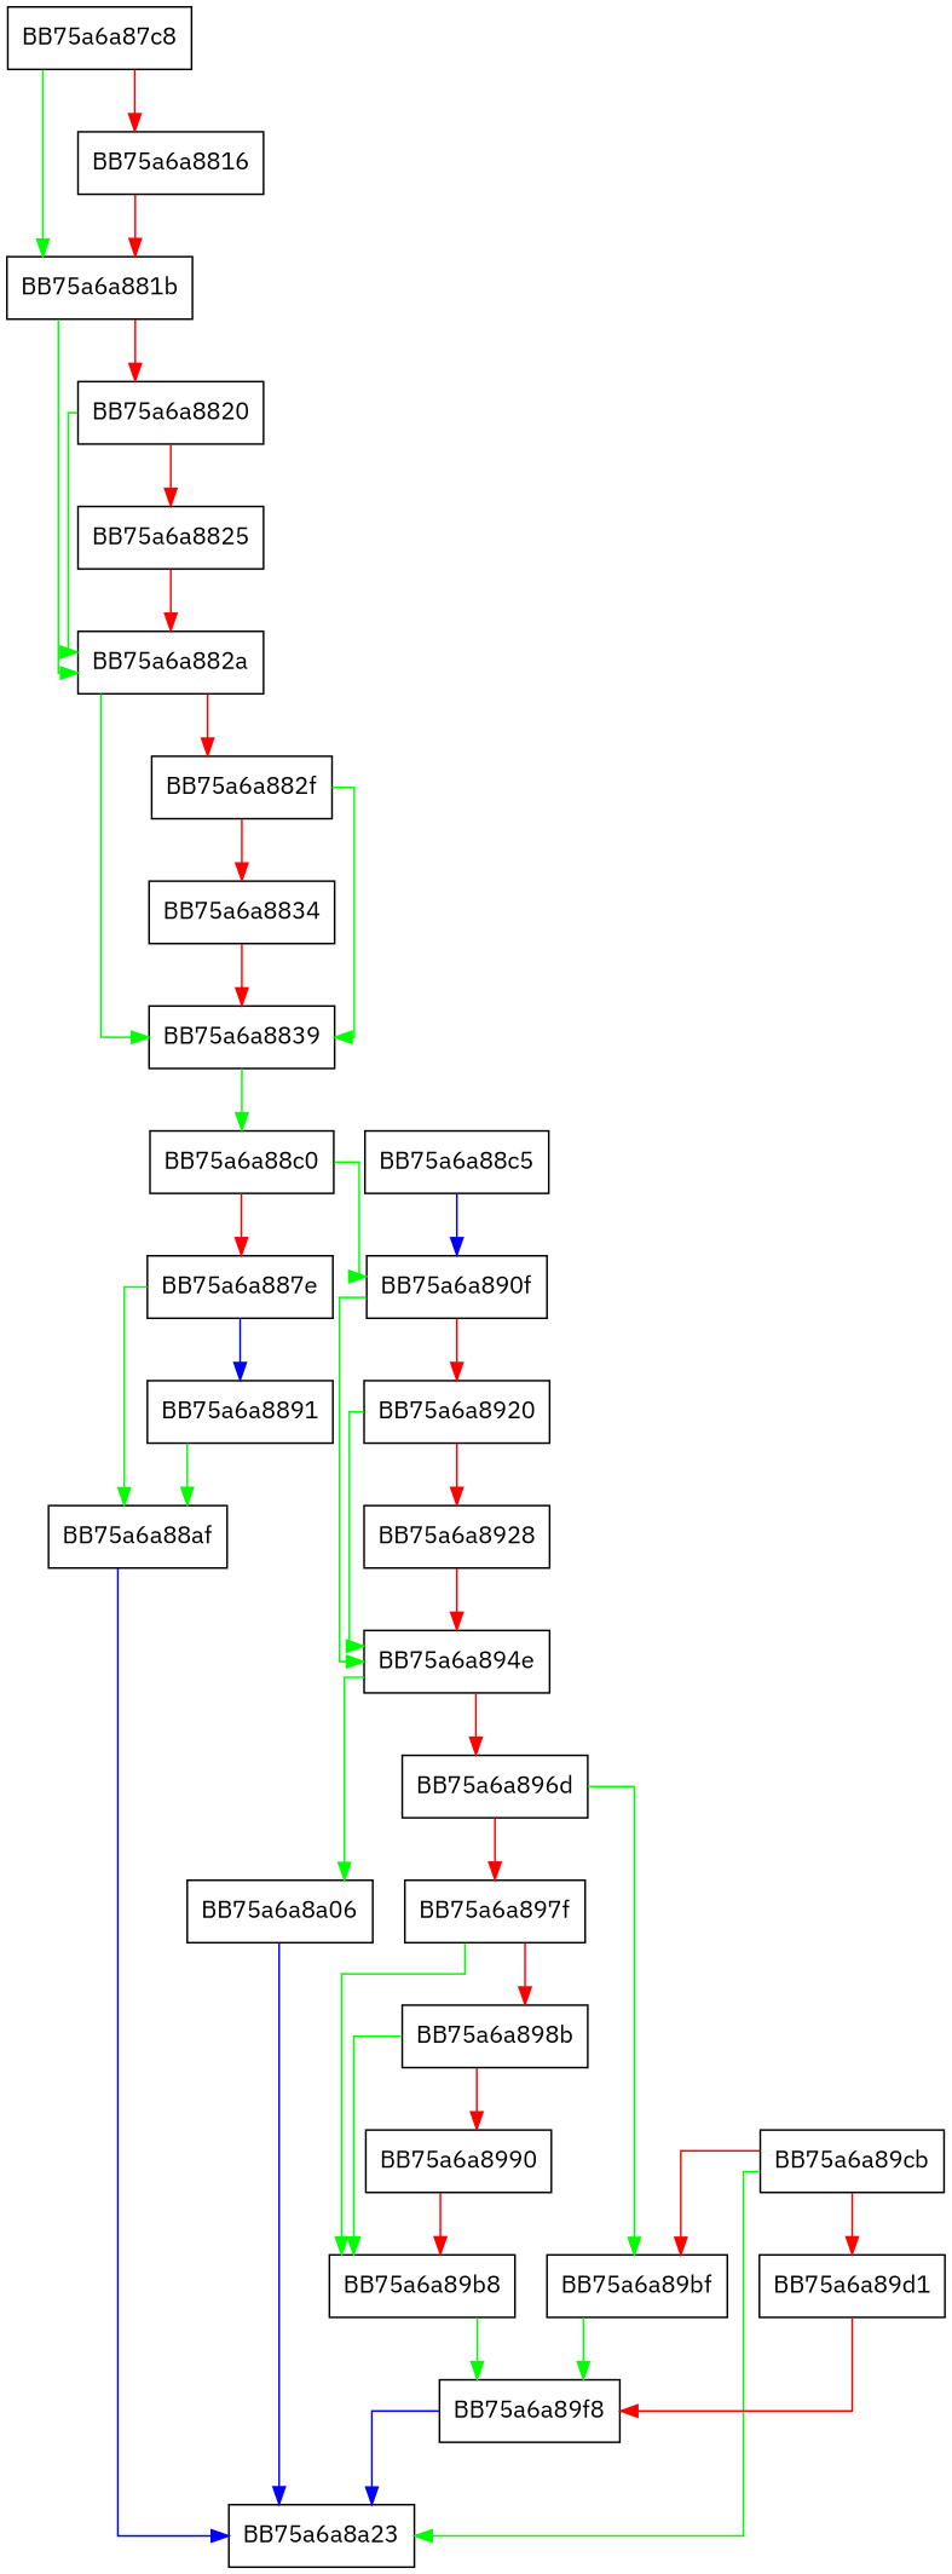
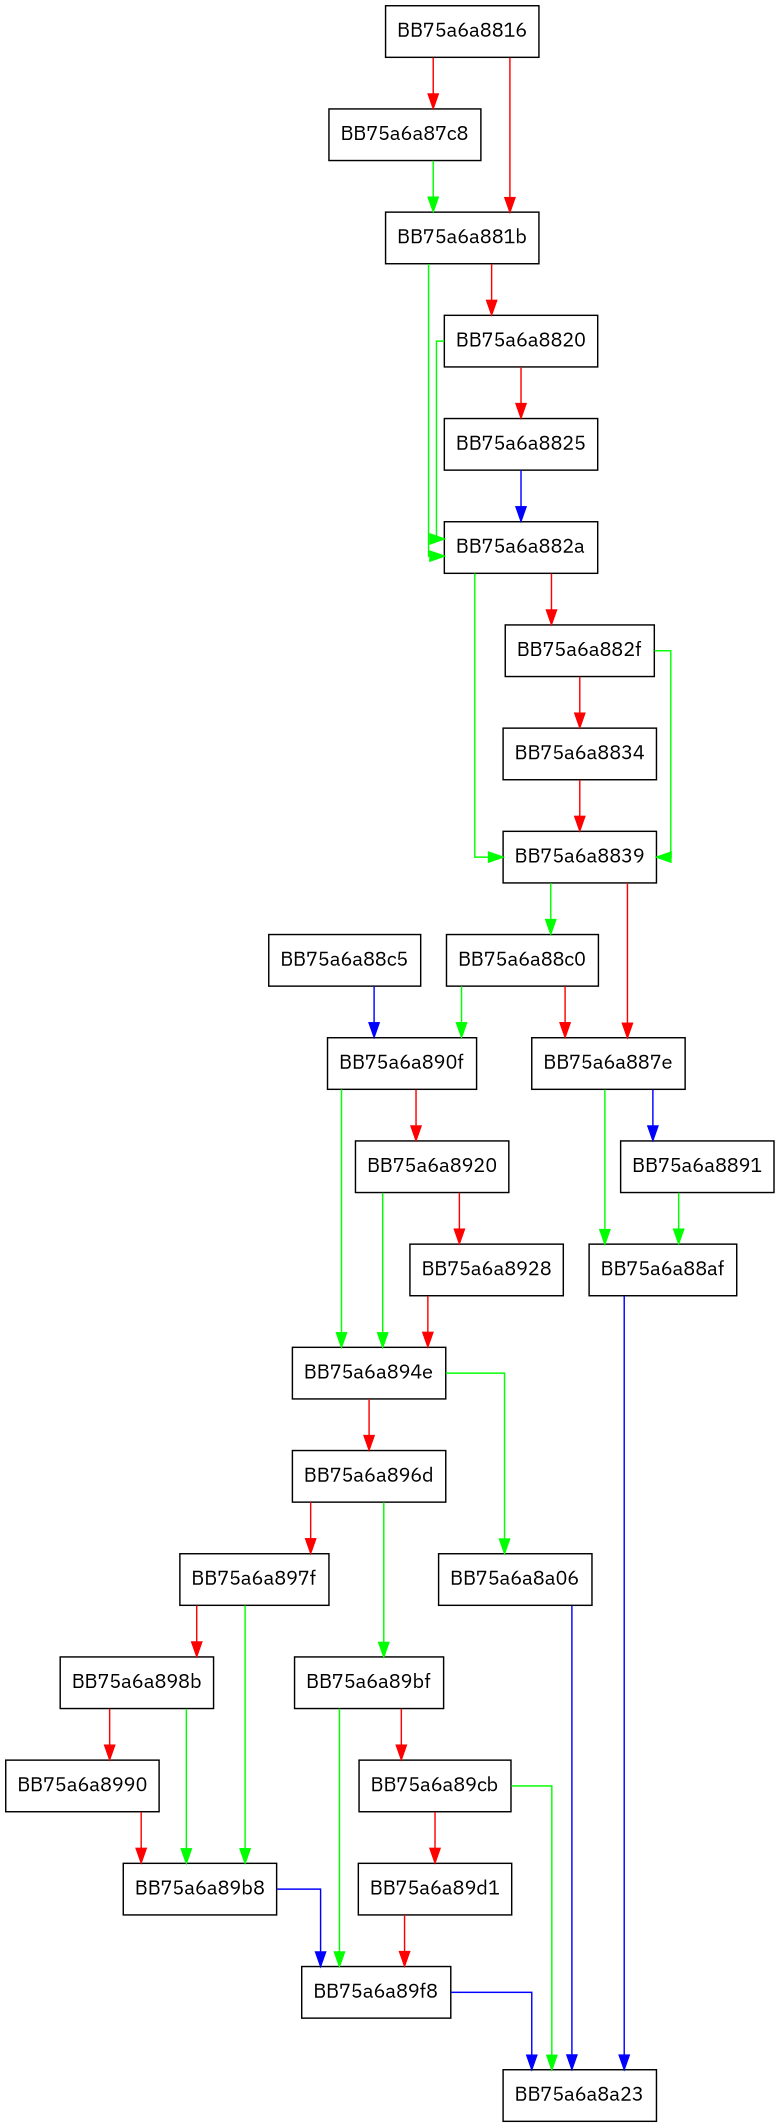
  digraph {
    fontname="IBM Plex Sans"
    splines=ortho
    node [fontname="IBM Plex Sans" shape=box]
    edge [color=red fontname="IBM Plex Sans"]
    BB75a6a87c8
    BB75a6a881b
    BB75a6a8816
    BB75a6a882a
    BB75a6a8820
    BB75a6a8839
    BB75a6a882f
    BB75a6a8825
    BB75a6a88c0
    BB75a6a887e
    BB75a6a8834
    BB75a6a890f
    BB75a6a88af
    BB75a6a8891
    BB75a6a894e
    n16 [label=BB75a6a8920]
    BB75a6a88c5
    BB75a6a8a23
    BB75a6a8a06
    BB75a6a896d
    BB75a6a8928
    BB75a6a89bf
    BB75a6a897f
    BB75a6a89f8
    BB75a6a89cb
    BB75a6a89b8
    BB75a6a898b
    BB75a6a89d1
    BB75a6a8990
    BB75a6a87c8 -> BB75a6a881b [color=green]
-   BB75a6a87c8 -> BB75a6a8816
+   BB75a6a8816 -> BB75a6a87c8
    BB75a6a881b -> BB75a6a882a [color=green]
    BB75a6a881b -> BB75a6a8820
    BB75a6a8816 -> BB75a6a881b
    BB75a6a882a -> BB75a6a8839 [color=green]
    BB75a6a882a -> BB75a6a882f
    BB75a6a8820 -> BB75a6a882a [color=green]
    BB75a6a8820 -> BB75a6a8825
    BB75a6a8839 -> BB75a6a88c0 [color=green]
+   BB75a6a8839 -> BB75a6a887e
    BB75a6a882f -> BB75a6a8839 [color=green]
    BB75a6a882f -> BB75a6a8834
-   BB75a6a8825 -> BB75a6a882a
+   BB75a6a8825 -> BB75a6a882a [color=blue]
    BB75a6a88c0 -> BB75a6a887e
    BB75a6a88c0 -> BB75a6a890f [color=green]
    BB75a6a887e -> BB75a6a88af [color=green]
    BB75a6a887e -> BB75a6a8891 [color=blue]
    BB75a6a8834 -> BB75a6a8839
    BB75a6a890f -> BB75a6a894e [color=green]
    BB75a6a890f -> n16
    BB75a6a88af -> BB75a6a8a23 [color=blue]
    BB75a6a8891 -> BB75a6a88af [color=green]
    BB75a6a894e -> BB75a6a8a06 [color=green]
    BB75a6a894e -> BB75a6a896d
    n16 -> BB75a6a894e [color=green]
    n16 -> BB75a6a8928
    BB75a6a88c5 -> BB75a6a890f [color=blue]
    BB75a6a8a06 -> BB75a6a8a23 [color=blue]
    BB75a6a896d -> BB75a6a89bf [color=green]
    BB75a6a896d -> BB75a6a897f
    BB75a6a8928 -> BB75a6a894e
    BB75a6a89bf -> BB75a6a89f8 [color=green]
-   BB75a6a89cb -> BB75a6a89bf
+   BB75a6a89bf -> BB75a6a89cb
    BB75a6a897f -> BB75a6a89b8 [color=green]
    BB75a6a897f -> BB75a6a898b
    BB75a6a89f8 -> BB75a6a8a23 [color=blue]
    BB75a6a89cb -> BB75a6a8a23 [color=green]
    BB75a6a89cb -> BB75a6a89d1
-   BB75a6a89b8 -> BB75a6a89f8 [color=green]
+   BB75a6a89b8 -> BB75a6a89f8 [color=blue]
    BB75a6a898b -> BB75a6a89b8 [color=green]
    BB75a6a898b -> BB75a6a8990
    BB75a6a89d1 -> BB75a6a89f8
    BB75a6a8990 -> BB75a6a89b8
  }
